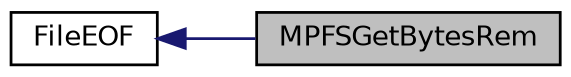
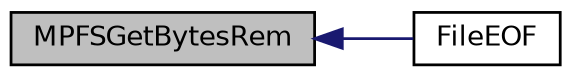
  digraph {
    rankdir=LR
    node [color=black fontname=Helvetica fontsize=10 shape=record style=filled]
    n1 [fillcolor=grey75 fontcolor=black height=0.2 label=MPFSGetBytesRem width=0.4]
    n2 [fillcolor=white height=0.2 label=FileEOF width=0.4]
-   n2 -> n1 [color=midnightblue dir=back fontname=Helvetica fontsize=10 labelfontname=Helvetica labelfontsize=10 style=solid]
+   n1 -> n2 [color=midnightblue dir=back fontname=Helvetica fontsize=10 labelfontname=Helvetica labelfontsize=10 style=solid]
  }
